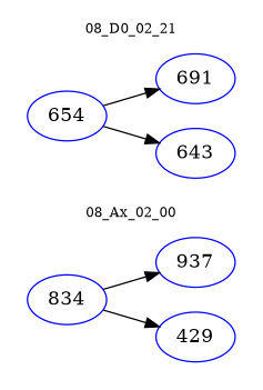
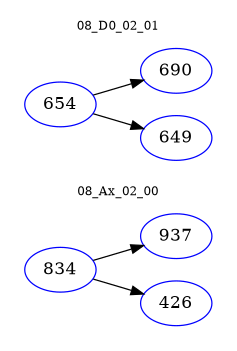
  digraph {
    rankdir=LR
    node [color=blue]
    edge [color=black]
    n1 [label=834]
-   n2 [label=429]
+   n2 [label=426]
    n3 [label=937]
    n4 [label=654]
-   n5 [label=643]
-   n6 [label=691]
+   n5 [label=649]
+   n6 [label=690]
    subgraph cluster_1 {
      color=white
      fontsize=10
      label="08_Ax_02_00"
      n1
      n2
      n3
    }
    subgraph cluster_2 {
      color=white
      fontsize=10
-     label="08_D0_02_21"
+     label="08_D0_02_01"
      n4
      n5
      n6
    }
    n1 -> n2
    n1 -> n3
    n4 -> n5
    n4 -> n6
  }
